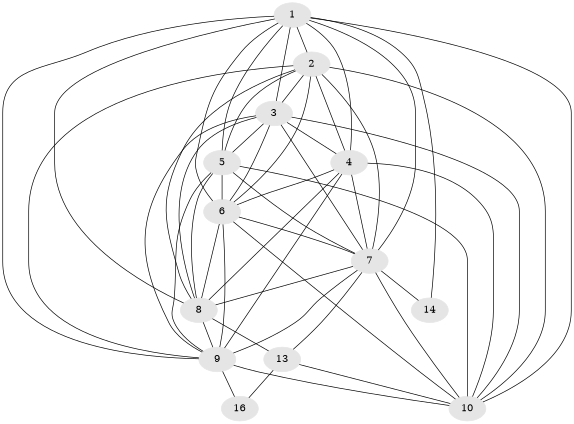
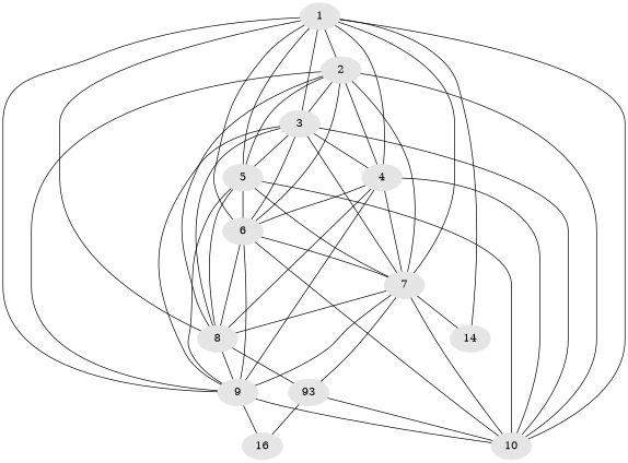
  graph {
    node [color=gray90 style=filled]
    1 [super="+12"]
    2 [super="+20"]
    3
    4
    5 [super="+19"]
    6 [super="+17+18"]
    7
    8 [super="+11"]
    9 [super="+11+15+17+20"]
    10 [super="+12"]
    14 [super="+15"]
-   13
+   13 [label=93]
    16 [super="+19"]
    1 -- 2
    1 -- 3
    1 -- 4
    1 -- 5
    1 -- 6
    1 -- 7
    1 -- 8
    1 -- 9
    1 -- 10
    1 -- 14
    2 -- 3
    2 -- 4
    2 -- 5
    2 -- 6
    2 -- 7
    2 -- 8
    2 -- 9
    2 -- 10
    3 -- 4
    3 -- 5
    3 -- 6
    3 -- 7
    3 -- 8
    3 -- 9
    3 -- 10
    4 -- 6
    4 -- 7
    4 -- 8
    4 -- 9
    4 -- 10
    5 -- 6
    5 -- 7
    5 -- 8
    5 -- 9
    5 -- 10
    6 -- 7
    6 -- 8
    6 -- 9
    6 -- 10
    7 -- 8
    7 -- 9
    7 -- 10
    7 -- 14
    7 -- 13
    8 -- 9
    8 -- 13
    9 -- 10
    9 -- 16
    13 -- 10
    13 -- 16
  }
